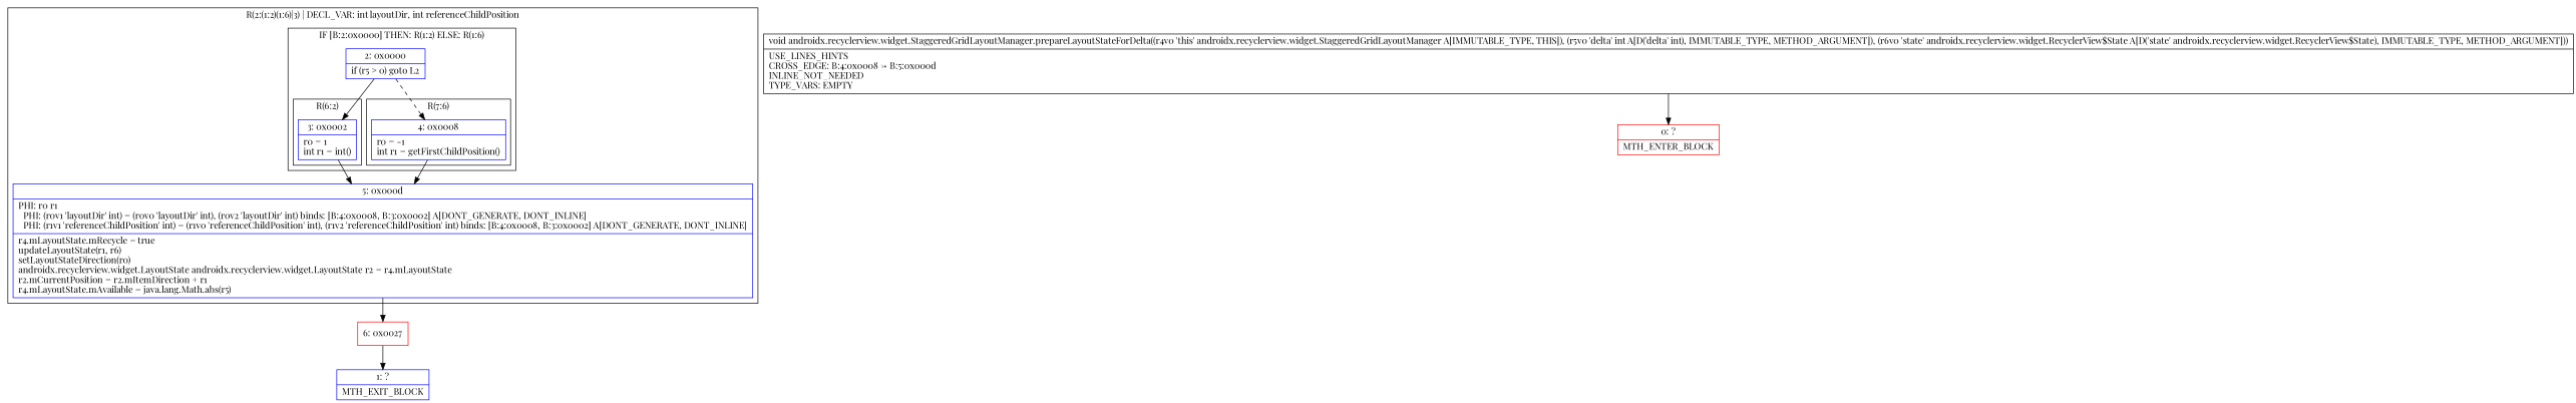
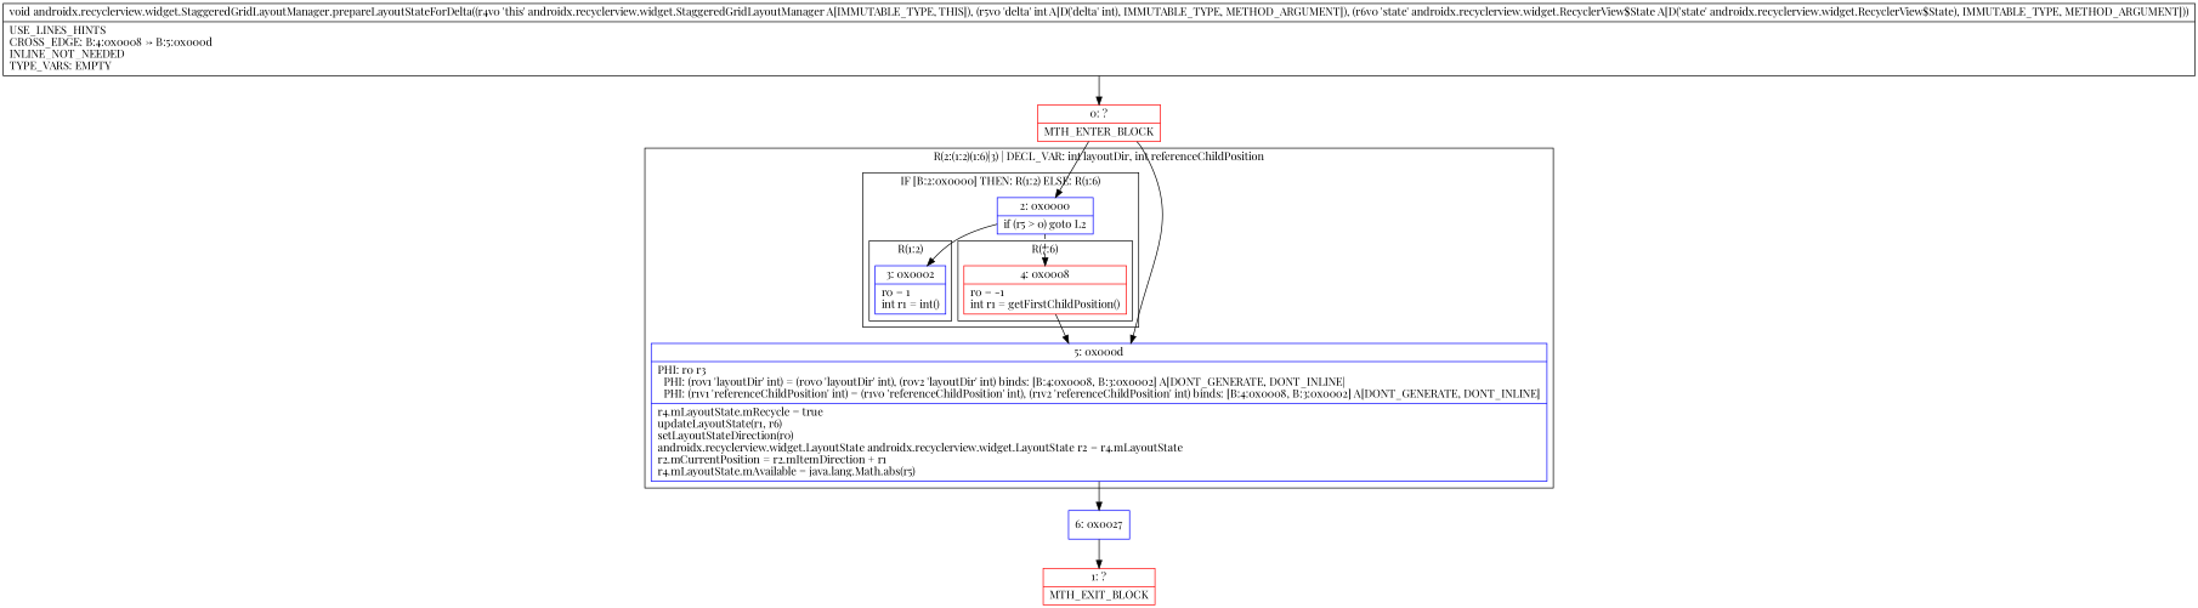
  digraph {
    fontname="Playfair Display"
    node [color=blue fontname="Playfair Display" shape=record]
    edge [fontname="Playfair Display"]
    n1 [label="{3\:\ 0x0002|r0 = 1\lint r1 = int()\l}"]
-   n2 [label="{4\:\ 0x0008|r0 = \-1\lint r1 = getFirstChildPosition()\l}"]
+   n2 [color=red label="{4\:\ 0x0008|r0 = \-1\lint r1 = getFirstChildPosition()\l}"]
    n3 [label="{2\:\ 0x0000|if (r5 \> 0) goto L2\l}"]
-   n4 [label="{5\:\ 0x000d|PHI: r0 r1 \l  PHI: (r0v1 'layoutDir' int) = (r0v0 'layoutDir' int), (r0v2 'layoutDir' int) binds: [B:4:0x0008, B:3:0x0002] A[DONT_GENERATE, DONT_INLINE]\l  PHI: (r1v1 'referenceChildPosition' int) = (r1v0 'referenceChildPosition' int), (r1v2 'referenceChildPosition' int) binds: [B:4:0x0008, B:3:0x0002] A[DONT_GENERATE, DONT_INLINE]\l|r4.mLayoutState.mRecycle = true\lupdateLayoutState(r1, r6)\lsetLayoutStateDirection(r0)\landroidx.recyclerview.widget.LayoutState androidx.recyclerview.widget.LayoutState r2 = r4.mLayoutState\lr2.mCurrentPosition = r2.mItemDirection + r1\lr4.mLayoutState.mAvailable = java.lang.Math.abs(r5)\l}"]
-   n5 [color=red label="{6\:\ 0x0027}"]
-   n6 [label="{1\:\ ?|MTH_EXIT_BLOCK\l}"]
+   n4 [label="{5\:\ 0x000d|PHI: r0 r3 \l  PHI: (r0v1 'layoutDir' int) = (r0v0 'layoutDir' int), (r0v2 'layoutDir' int) binds: [B:4:0x0008, B:3:0x0002] A[DONT_GENERATE, DONT_INLINE]\l  PHI: (r1v1 'referenceChildPosition' int) = (r1v0 'referenceChildPosition' int), (r1v2 'referenceChildPosition' int) binds: [B:4:0x0008, B:3:0x0002] A[DONT_GENERATE, DONT_INLINE]\l|r4.mLayoutState.mRecycle = true\lupdateLayoutState(r1, r6)\lsetLayoutStateDirection(r0)\landroidx.recyclerview.widget.LayoutState androidx.recyclerview.widget.LayoutState r2 = r4.mLayoutState\lr2.mCurrentPosition = r2.mItemDirection + r1\lr4.mLayoutState.mAvailable = java.lang.Math.abs(r5)\l}"]
+   n5 [label="{6\:\ 0x0027}"]
+   n6 [color=red label="{1\:\ ?|MTH_EXIT_BLOCK\l}"]
    n7 [color=red label="{0\:\ ?|MTH_ENTER_BLOCK\l}"]
    n8 [label="{void androidx.recyclerview.widget.StaggeredGridLayoutManager.prepareLayoutStateForDelta((r4v0 'this' androidx.recyclerview.widget.StaggeredGridLayoutManager A[IMMUTABLE_TYPE, THIS]), (r5v0 'delta' int A[D('delta' int), IMMUTABLE_TYPE, METHOD_ARGUMENT]), (r6v0 'state' androidx.recyclerview.widget.RecyclerView$State A[D('state' androidx.recyclerview.widget.RecyclerView$State), IMMUTABLE_TYPE, METHOD_ARGUMENT]))  | USE_LINES_HINTS\lCROSS_EDGE: B:4:0x0008 \-\> B:5:0x000d\lINLINE_NOT_NEEDED\lTYPE_VARS: EMPTY\l}" color=""]
    subgraph cluster_1 {
      label="R(2:(1:2)(1:6)|3) | DECL_VAR: int layoutDir, int referenceChildPosition\l"
      n4
      subgraph cluster_2 {
        label="IF [B:2:0x0000] THEN: R(1:2) ELSE: R(1:6)"
        n3
        subgraph cluster_3 {
-         label="R(6:2)"
+         label="R(1:2)"
          n1
        }
        subgraph cluster_4 {
          label="R(7:6)"
          n2
        }
      }
    }
-   n1 -> n4
+   n7 -> n4
    n2 -> n4
    n3 -> n1
    n3 -> n2 [style=dashed]
    n4 -> n5
    n5 -> n6
+   n7 -> n3
    n8 -> n7
  }
